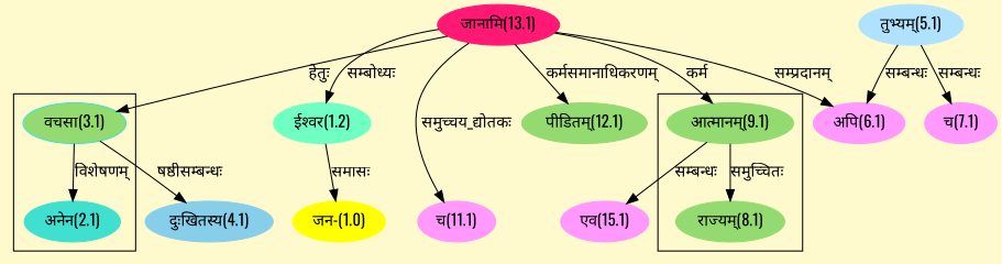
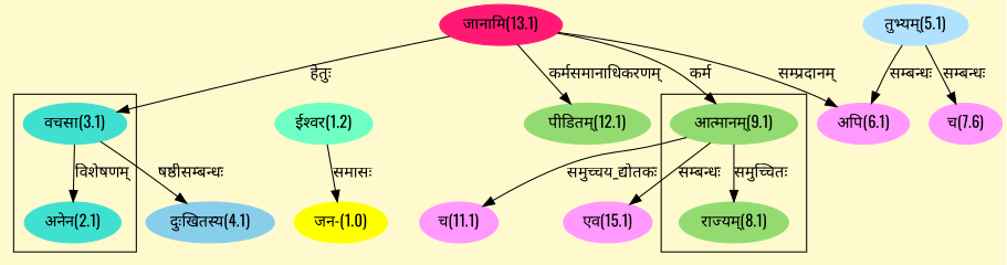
  digraph {
    bgcolor=lemonchiffon1
    compound=true
    fontname=Oswald
    rankdir=BT
    node [color="#FF99FF" fontname=Oswald style=filled]
    edge [dir=back fontname=Oswald]
    n1 [color="#40E0D0" label="अनेन(2.1)"]
-   n2 [color="#40E0D0" label="वचसा(3.1)" fillcolor="#93DB70"]
+   n2 [color="#40E0D0" label="वचसा(3.1)"]
    n3 [color="#93DB70" label="राज्यम्(8.1)"]
    n4 [color="#93DB70" label="आत्मानम्(9.1)"]
    n5 [color="#FF1975" label="जानामि(13.1)"]
    n6 [color="#FFFF00" label="जन-(1.0)"]
    n7 [color="#6FFFC3" label="ईश्वर(1.2)"]
    n8 [color="#87CEEB" label="दुःखितस्य(4.1)"]
    n9 [color="#B0E2FF" label="तुभ्यम्(5.1)"]
    n10 [label="अपि(6.1)"]
-   n11 [label="च(7.1)"]
+   n11 [label="च(7.6)"]
    n12 [label="एव(15.1)"]
    n13 [label="च(11.1)"]
    n14 [color="#93DB70" label="पीडितम्(12.1)"]
    subgraph cluster_1 {
      n1
      n2
    }
    subgraph cluster_2 {
      n3
      n4
    }
    n1 -> n2 [label="विशेषणम्"]
    n2 -> n5 [label="हेतुः"]
    n3 -> n4 [label="समुच्चितः"]
    n4 -> n5 [label="कर्म"]
    n6 -> n7 [label="समासः"]
-   n7 -> n5 [label="सम्बोध्यः"]
    n8 -> n2 [label="षष्ठीसम्बन्धः"]
    n10 -> n5 [label="सम्प्रदानम्"]
    n10 -> n9 [label="सम्बन्धः"]
    n11 -> n9 [label="सम्बन्धः"]
    n12 -> n4 [label="सम्बन्धः"]
-   n13 -> n5 [label="समुच्चय_द्योतकः"]
+   n13 -> n4 [label="समुच्चय_द्योतकः"]
    n14 -> n5 [label="कर्मसमानाधिकरणम्"]
  }
